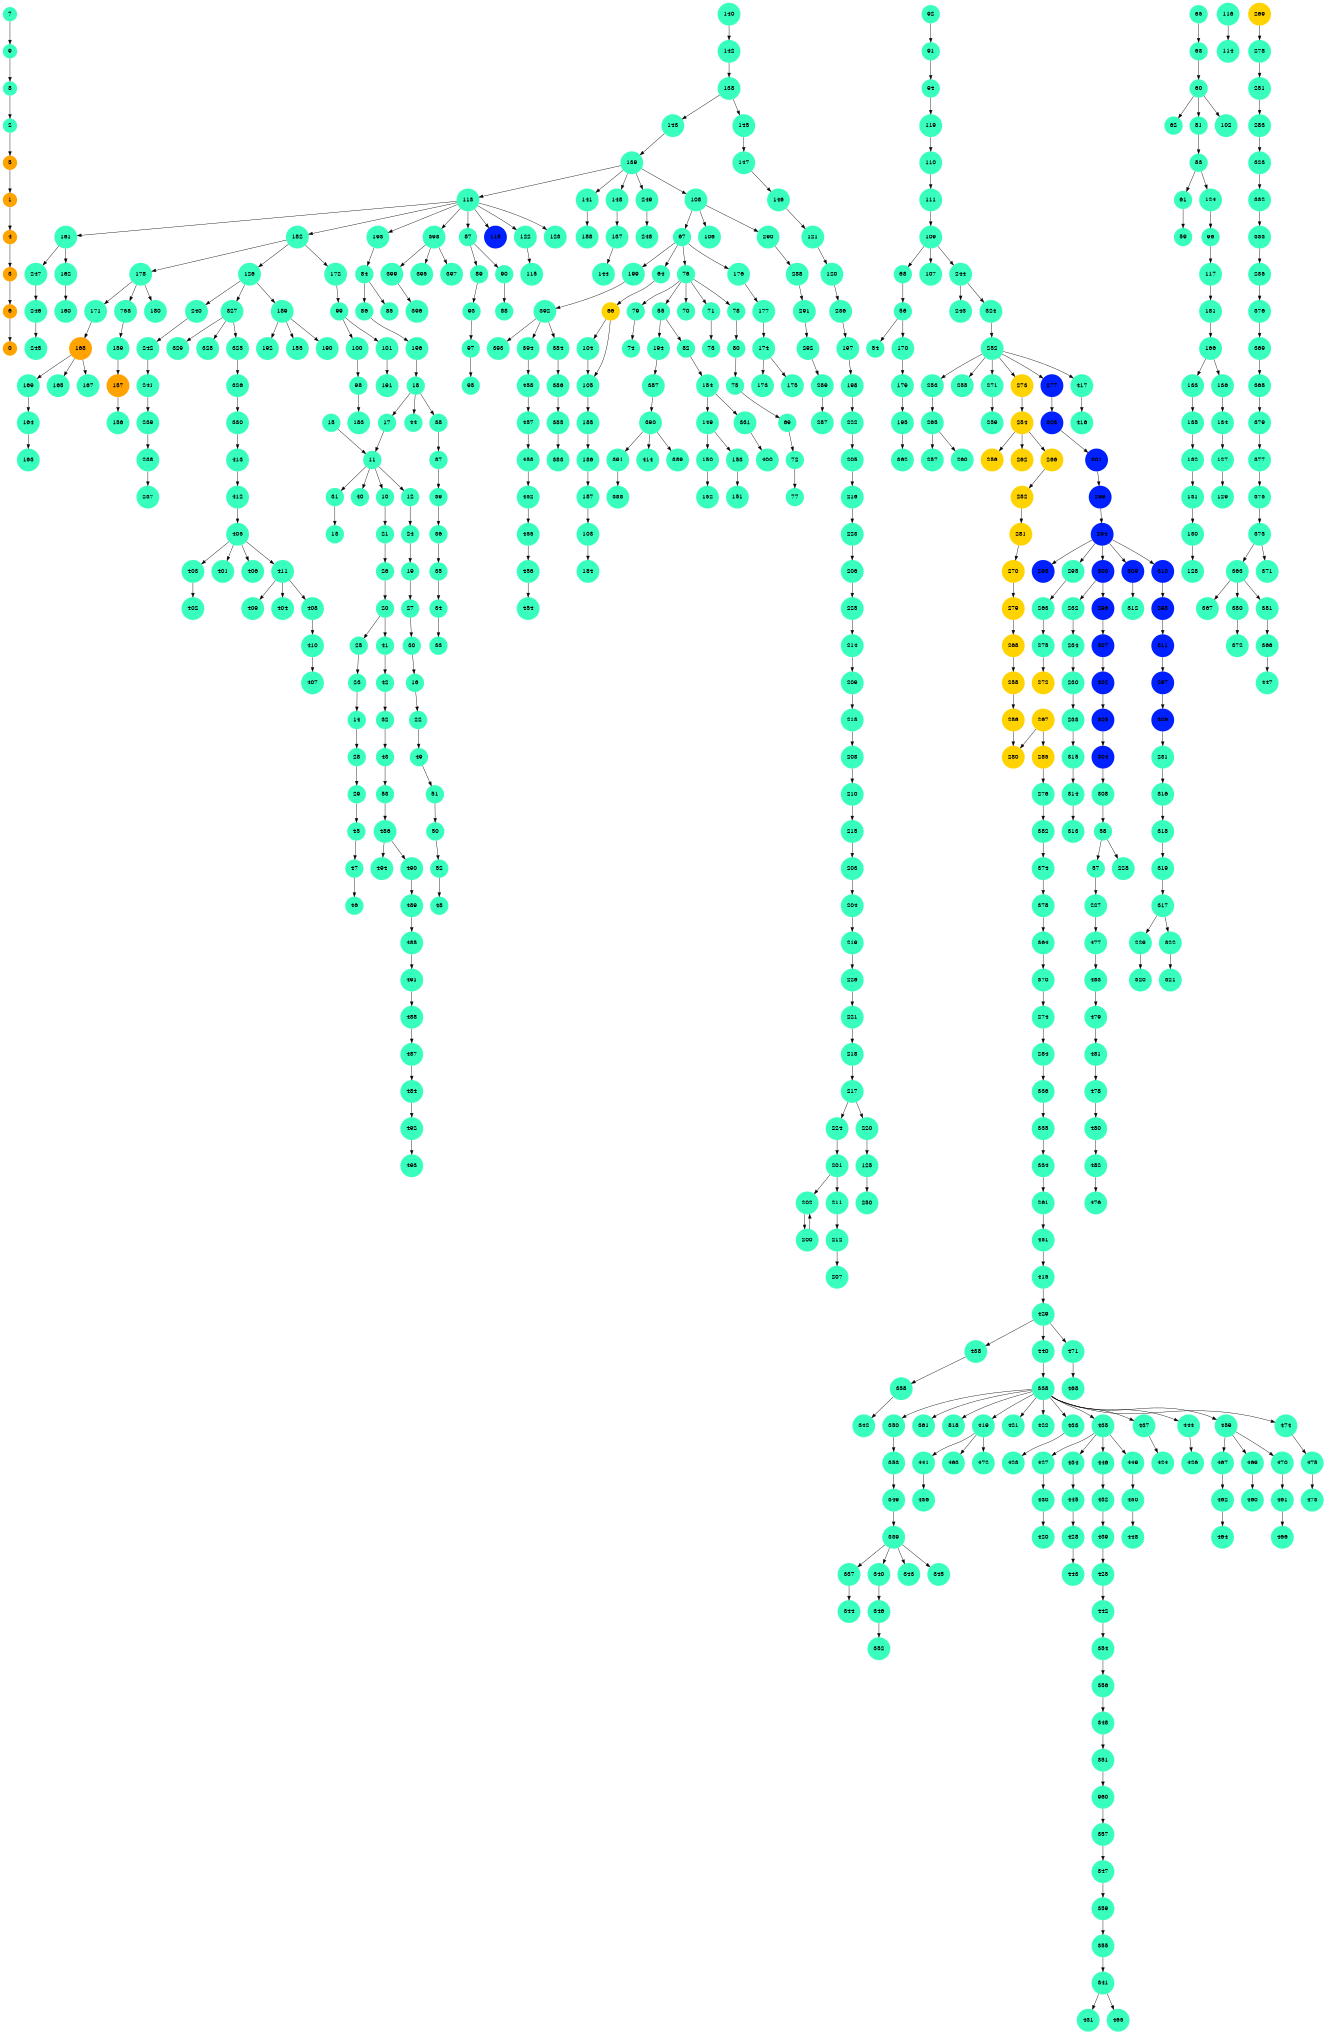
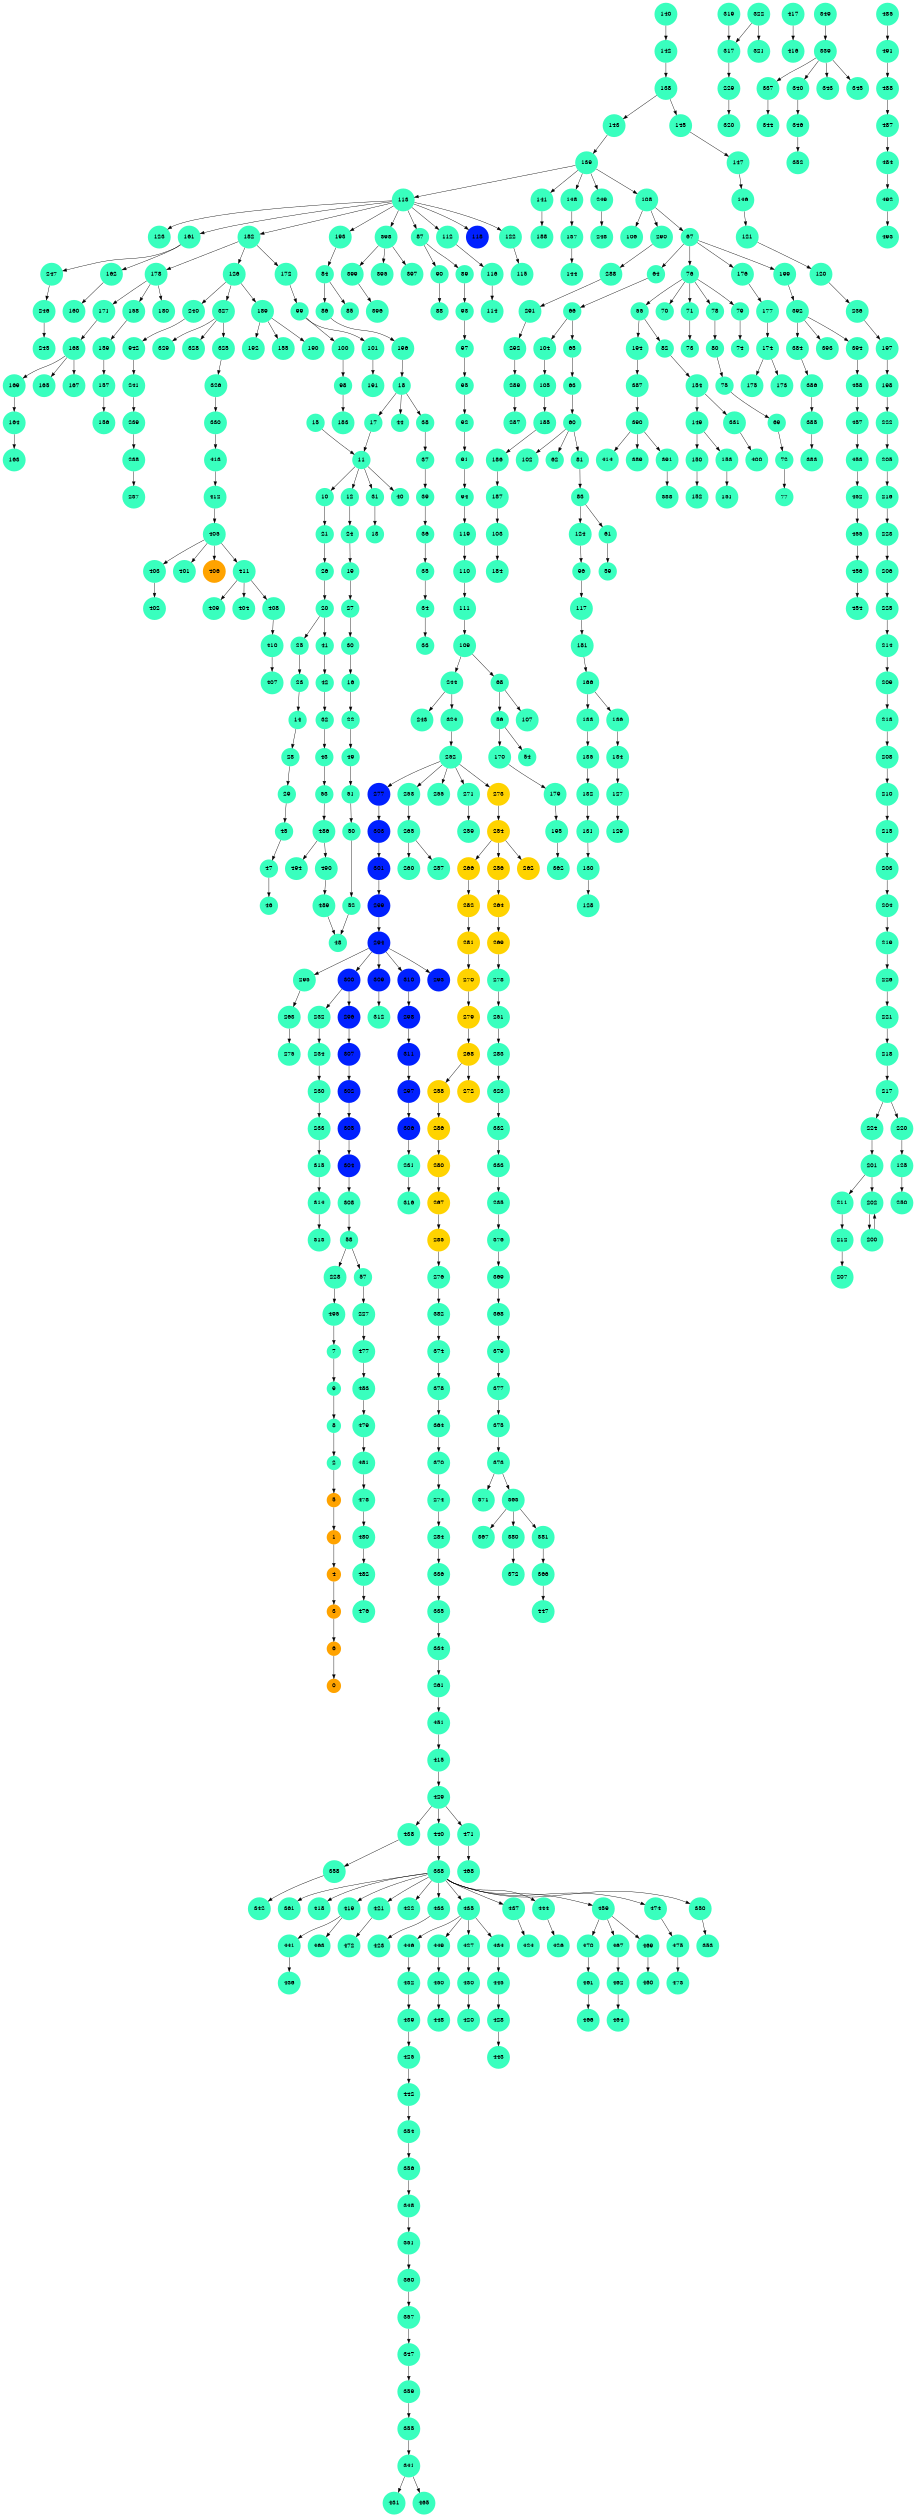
  digraph {
    node [fillcolor="#39ffbe" penwidth=0 shape=circle style=filled]
    0 [fillcolor="#ffa300"]
    1 [fillcolor="#ffa300"]
    4 [fillcolor="#ffa300"]
    3 [fillcolor="#ffa300"]
    5 [fillcolor="#ffa300"]
    2
    6 [fillcolor="#ffa300"]
    7
    9
    8
    10
    21
    26
    11
    12
    31
    40
    24
    15
    13
    19
    14
    28
    29
    16
    22
    49
    17
    18
    38
    44
    37
    27
    30
    20
    25
    41
    23
    42
    51
    45
    47
    32
    43
    53
    34
    33
    35
    36
    39
    486
    46
    50
    52
    48
    490
    494
    55
    82
    194
    154
    387
    56
    54
    170
    179
    57
    227
    477
    58
    228
+   495
    60
    62
    81
    102
    83
    61
    59
    63
    64
-   66 [fillcolor="#ffd300"]
+   66
    65
    104
    105
    67
    76
    176
    199
    70
    71
    78
    79
    177
    392
    68
    69
    72
    77
    73
    75
    80
    74
    124
    149
    331
    96
    84
    85
    86
    196
    87
    89
    90
    93
    88
    97
    91
    94
    119
    92
    95
    110
    117
    181
    98
    183
    99
    100
    101
    191
    103
    184
    185
    186
    108
    106
    290
    288
    109
    107
    244
    243
    324
    111
+   112
    116
    114
    113
    118 [fillcolor="#0020ff"]
    122
    123
    161
    182
    193
    398
    115
    162
    247
    126
    172
    178
    395
    397
    399
    166
    120
    236
    197
    121
    125
    250
    189
    240
    327
    155
    190
    192
-   242
+   242 [label=942]
    325
    328
    329
    127
    129
    130
    128
    131
    132
    133
    135
    134
    136
    137
    144
    138
    143
    145
    139
    147
    141
    148
    249
    188
    248
    140
    142
    146
    150
    153
    152
    151
    400
-   157 [fillcolor="#ffa300"]
+   157
    156
-   158 [label=758]
+   158
    159
    160
    246
    164
    163
-   168 [fillcolor="#ffa300"]
+   168
    165
    167
    169
    195
    171
    174
    173
    175
    180
    362
    187
    390
    198
    222
    205
    384
    393
    394
    200
    202
    201
    211
    212
    203
    204
    219
    226
    216
    223
    206
    225
    214
    208
    210
    215
    209
    213
    207
    217
    220
    224
    218
    221
    483
    229
    320
    230
    233
    315
    231
    316
-   318
    232
    234
    314
    235
    376
    369
    238
    237
    239
    241
    252
    245
    251
    283
    323
    253
    255
    271
    273 [fillcolor="#ffd300"]
    277 [fillcolor="#0020ff"]
    417
    265
    259
    254 [fillcolor="#ffd300"]
    303 [fillcolor="#0020ff"]
    416
    257
    260
    256 [fillcolor="#ffd300"]
    262 [fillcolor="#ffd300"]
    266 [fillcolor="#ffd300"]
+   264 [fillcolor="#ffd300"]
    282 [fillcolor="#ffd300"]
    269 [fillcolor="#ffd300"]
    258 [fillcolor="#ffd300"]
    286 [fillcolor="#ffd300"]
    280 [fillcolor="#ffd300"]
    261
    451
    415
    263
    275
    272 [fillcolor="#ffd300"]
    278
    281 [fillcolor="#ffd300"]
    267 [fillcolor="#ffd300"]
    285 [fillcolor="#ffd300"]
    276
    268 [fillcolor="#ffd300"]
    270 [fillcolor="#ffd300"]
    279 [fillcolor="#ffd300"]
    274
    284
    336
    382
    374
    301 [fillcolor="#0020ff"]
    332
    335
    291
    292
    289
    287
    293 [fillcolor="#0020ff"]
    294 [fillcolor="#0020ff"]
    295
    300 [fillcolor="#0020ff"]
    309 [fillcolor="#0020ff"]
    310 [fillcolor="#0020ff"]
    296 [fillcolor="#0020ff"]
    312
    298 [fillcolor="#0020ff"]
    307 [fillcolor="#0020ff"]
    302 [fillcolor="#0020ff"]
    297 [fillcolor="#0020ff"]
    306 [fillcolor="#0020ff"]
    311 [fillcolor="#0020ff"]
    299 [fillcolor="#0020ff"]
    305 [fillcolor="#0020ff"]
    304 [fillcolor="#0020ff"]
    308
    313
    319
    317
    322
    321
    333
    326
    330
    413
    412
    334
    337
    344
    338
    350
    361
-   418 [label=818]
+   418
    419
    421
    422
    433
    435
    437
    444
    459
    474
    353
    441
    463
    472
    423
    427
    434
    446
    449
    424
    426
    467
    469
    470
    475
    339
    340
    343
    345
    346
    352
    341
    431
    465
    347
    359
    355
    348
    351
-   360 [label=960]
+   360
    349
    357
    354
    356
    358
    342
    363
    367
    380
    381
    372
    366
    364
    370
    447
    368
    379
    377
    373
    371
    378
    375
    386
    385
    383
    389
    391
    414
    388
    458
    457
    396
    403
    402
    405
    401
-   406
+   406 [fillcolor="#ffa300"]
    411
    404
    408
    409
    410
    407
    429
    438
    440
    471
    436
    425
    442
    430
    420
    428
    443
    468
    432
    439
    445
    450
    448
    452
    455
    456
    453
    454
    462
    460
    461
    466
    464
    473
    479
    478
    480
    482
    481
    476
    484
    492
    493
    485
    491
    488
    489
    487
    1 -> 4
    4 -> 3
    3 -> 6
    5 -> 1
    2 -> 5
    6 -> 0
    7 -> 9
    9 -> 8
    8 -> 2
    10 -> 21
    21 -> 26
    26 -> 20
    11 -> 10
    11 -> 12
    11 -> 31
    11 -> 40
    12 -> 24
    31 -> 13
    24 -> 19
    15 -> 11
    19 -> 27
    14 -> 28
    28 -> 29
    29 -> 45
    16 -> 22
    22 -> 49
    49 -> 51
    17 -> 11
    18 -> 17
    18 -> 38
    18 -> 44
    38 -> 37
    37 -> 39
    27 -> 30
    30 -> 16
    20 -> 25
    20 -> 41
    25 -> 23
    41 -> 42
    23 -> 14
    42 -> 32
    51 -> 50
    45 -> 47
    47 -> 46
    32 -> 43
    43 -> 53
    53 -> 486
    34 -> 33
    35 -> 34
    36 -> 35
    39 -> 36
    486 -> 490
    486 -> 494
    50 -> 52
    52 -> 48
    490 -> 489
    55 -> 82
    55 -> 194
    82 -> 154
    194 -> 387
    154 -> 149
    154 -> 331
    387 -> 390
    56 -> 54
    56 -> 170
    170 -> 179
    179 -> 195
    57 -> 227
    227 -> 477
    477 -> 483
    58 -> 57
    58 -> 228
+   228 -> 495
+   495 -> 7
    60 -> 62
    60 -> 81
    60 -> 102
    81 -> 83
    83 -> 61
    83 -> 124
    61 -> 59
    63 -> 60
    64 -> 66
-   66 -> 105
+   66 -> 65
    66 -> 104
    65 -> 63
    104 -> 105
    105 -> 185
    67 -> 64
    67 -> 76
    67 -> 176
    67 -> 199
    76 -> 55
    76 -> 70
    76 -> 71
    76 -> 78
    76 -> 79
    176 -> 177
    199 -> 392
    71 -> 73
    78 -> 80
    79 -> 74
    177 -> 174
    392 -> 384
    392 -> 393
    392 -> 394
    68 -> 56
    69 -> 72
    72 -> 77
    75 -> 69
    80 -> 75
    124 -> 96
    149 -> 150
    149 -> 153
    331 -> 400
    96 -> 117
    84 -> 85
    84 -> 86
    86 -> 196
    196 -> 18
    87 -> 89
    87 -> 90
    89 -> 93
    90 -> 88
    93 -> 97
    97 -> 95
    91 -> 94
    94 -> 119
    119 -> 110
    92 -> 91
+   95 -> 92
    110 -> 111
    117 -> 181
    181 -> 166
    98 -> 183
    99 -> 100
    99 -> 101
    100 -> 98
    101 -> 191
    103 -> 184
    185 -> 186
    186 -> 187
    108 -> 67
    108 -> 106
    108 -> 290
    290 -> 288
    288 -> 291
    109 -> 68
-   109 -> 107
+   68 -> 107
    109 -> 244
    244 -> 243
    244 -> 324
    324 -> 252
    111 -> 109
+   112 -> 116
    116 -> 114
    113 -> 87
+   113 -> 112
    113 -> 118
    113 -> 122
    113 -> 123
    113 -> 161
    113 -> 182
    113 -> 193
    113 -> 398
    122 -> 115
    161 -> 162
    161 -> 247
    182 -> 126
    182 -> 172
    182 -> 178
    193 -> 84
    398 -> 395
    398 -> 397
    398 -> 399
    162 -> 160
    247 -> 246
    126 -> 189
    126 -> 240
    126 -> 327
    172 -> 99
    178 -> 158
    178 -> 171
    178 -> 180
    399 -> 396
    166 -> 133
    166 -> 136
    120 -> 236
    236 -> 197
    197 -> 198
    121 -> 120
    125 -> 250
    189 -> 155
    189 -> 190
    189 -> 192
    240 -> 242
    327 -> 325
    327 -> 328
    327 -> 329
    242 -> 241
    325 -> 326
    127 -> 129
    130 -> 128
    131 -> 130
    132 -> 131
    133 -> 135
    135 -> 132
    134 -> 127
    136 -> 134
    137 -> 144
    138 -> 143
    138 -> 145
    143 -> 139
    145 -> 147
    139 -> 108
    139 -> 113
    139 -> 141
    139 -> 148
    139 -> 249
    147 -> 146
    141 -> 188
    148 -> 137
    249 -> 248
    140 -> 142
    142 -> 138
    146 -> 121
    150 -> 152
    153 -> 151
    157 -> 156
    158 -> 159
    159 -> 157
    246 -> 245
    164 -> 163
    168 -> 165
    168 -> 167
    168 -> 169
    169 -> 164
    195 -> 362
    171 -> 168
    174 -> 173
    174 -> 175
    187 -> 103
    390 -> 389
    390 -> 391
    390 -> 414
    198 -> 222
    222 -> 205
    205 -> 216
    384 -> 386
    394 -> 458
    200 -> 202
    202 -> 200
    201 -> 202
    201 -> 211
    211 -> 212
    212 -> 207
    203 -> 204
    204 -> 219
    219 -> 226
    226 -> 221
    216 -> 223
    223 -> 206
    206 -> 225
    225 -> 214
    214 -> 209
    208 -> 210
    210 -> 215
    215 -> 203
    209 -> 213
    213 -> 208
    217 -> 220
    217 -> 224
    220 -> 125
    224 -> 201
    218 -> 217
    221 -> 218
    483 -> 479
    229 -> 320
    230 -> 233
    233 -> 315
    315 -> 314
    231 -> 316
-   316 -> 318
-   318 -> 319
    232 -> 234
    234 -> 230
    314 -> 313
    235 -> 376
    376 -> 369
    369 -> 368
    238 -> 237
    239 -> 238
    241 -> 239
    252 -> 253
    252 -> 255
    252 -> 271
    252 -> 273
    252 -> 277
-   252 -> 417
    251 -> 283
    283 -> 323
    323 -> 332
    253 -> 265
    271 -> 259
    273 -> 254
    277 -> 303
    417 -> 416
    265 -> 257
    265 -> 260
    254 -> 256
    254 -> 262
    254 -> 266
    303 -> 301
+   256 -> 264
    266 -> 282
+   264 -> 269
    282 -> 281
    269 -> 278
    258 -> 286
    286 -> 280
-   267 -> 280
+   280 -> 267
    261 -> 451
    451 -> 415
    415 -> 429
    263 -> 275
-   275 -> 272
+   268 -> 272
    278 -> 251
    281 -> 270
    267 -> 285
    285 -> 276
    276 -> 382
    268 -> 258
    270 -> 279
    279 -> 268
    274 -> 284
    284 -> 336
    336 -> 335
    382 -> 374
    374 -> 378
    301 -> 299
    332 -> 333
    335 -> 334
    291 -> 292
    292 -> 289
    289 -> 287
    294 -> 293
    294 -> 295
    294 -> 300
    294 -> 309
    294 -> 310
    295 -> 263
    300 -> 232
    300 -> 296
    309 -> 312
    310 -> 298
    296 -> 307
    298 -> 311
    307 -> 302
    302 -> 305
    297 -> 306
    306 -> 231
    311 -> 297
    299 -> 294
    305 -> 304
    304 -> 308
    308 -> 58
    319 -> 317
    317 -> 229
-   317 -> 322
+   322 -> 317
    322 -> 321
    333 -> 235
    326 -> 330
    330 -> 413
    413 -> 412
    412 -> 405
    334 -> 261
    337 -> 344
    338 -> 350
    338 -> 361
    338 -> 418
    338 -> 419
    338 -> 421
    338 -> 422
    338 -> 433
    338 -> 435
    338 -> 437
    338 -> 444
    338 -> 459
    338 -> 474
    350 -> 353
    419 -> 441
    419 -> 463
-   419 -> 472
+   421 -> 472
    433 -> 423
    435 -> 427
    435 -> 434
    435 -> 446
    435 -> 449
    437 -> 424
    444 -> 426
    459 -> 467
    459 -> 469
    459 -> 470
    474 -> 475
-   353 -> 349
    441 -> 436
    427 -> 430
    434 -> 445
    446 -> 432
    449 -> 450
    467 -> 462
    469 -> 460
    470 -> 461
    475 -> 473
    339 -> 337
    339 -> 340
    339 -> 343
    339 -> 345
    340 -> 346
    346 -> 352
    341 -> 431
    341 -> 465
    347 -> 359
    359 -> 355
    355 -> 341
    348 -> 351
    351 -> 360
    360 -> 357
    349 -> 339
    357 -> 347
    354 -> 356
    356 -> 348
    358 -> 342
    363 -> 367
    363 -> 380
    363 -> 381
    380 -> 372
    381 -> 366
    366 -> 447
    364 -> 370
    370 -> 274
    368 -> 379
    379 -> 377
    377 -> 375
    373 -> 363
    373 -> 371
    378 -> 364
    375 -> 373
    386 -> 385
    385 -> 383
    391 -> 388
    458 -> 457
    457 -> 453
    403 -> 402
    405 -> 403
    405 -> 401
    405 -> 406
    405 -> 411
    411 -> 404
    411 -> 408
    411 -> 409
    408 -> 410
    410 -> 407
    429 -> 438
    429 -> 440
    429 -> 471
    438 -> 358
    440 -> 338
    471 -> 468
    425 -> 442
    442 -> 354
    430 -> 420
    428 -> 443
    432 -> 439
    439 -> 425
    445 -> 428
    450 -> 448
    452 -> 455
    455 -> 456
    456 -> 454
    453 -> 452
    462 -> 464
    461 -> 466
    479 -> 481
    478 -> 480
    480 -> 482
    482 -> 476
    481 -> 478
    484 -> 492
    492 -> 493
    485 -> 491
    491 -> 488
    488 -> 487
-   489 -> 485
+   489 -> 48
    487 -> 484
  }
